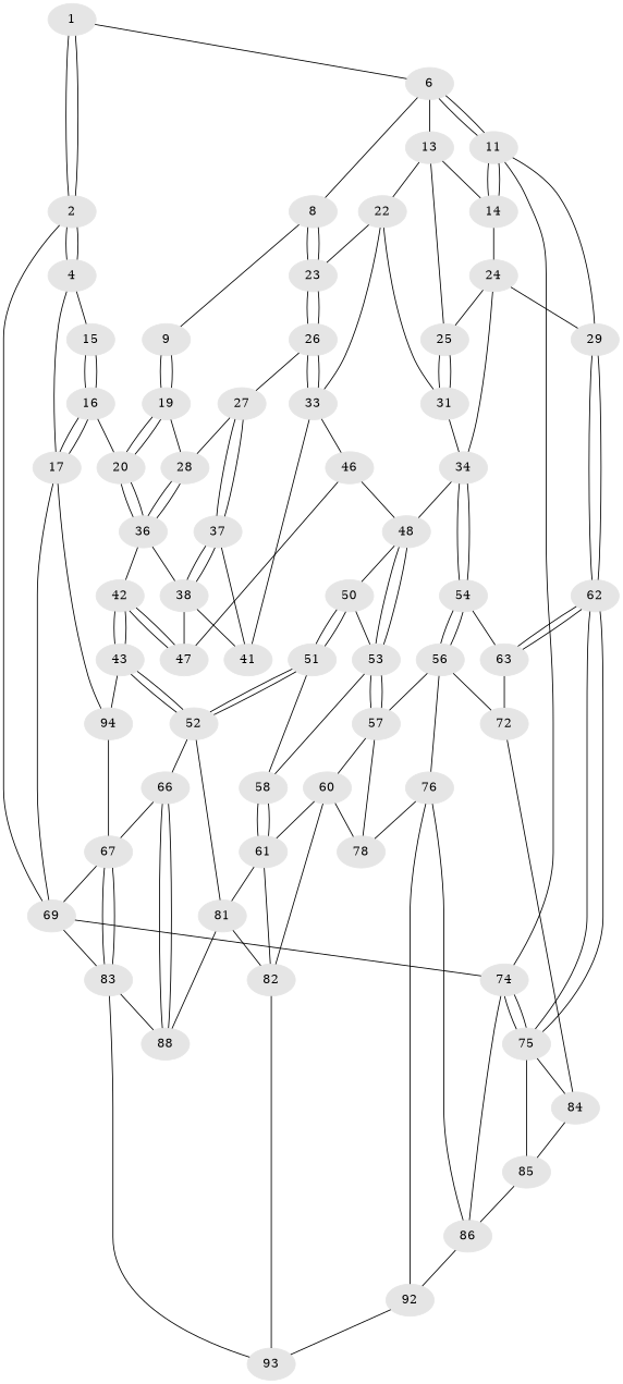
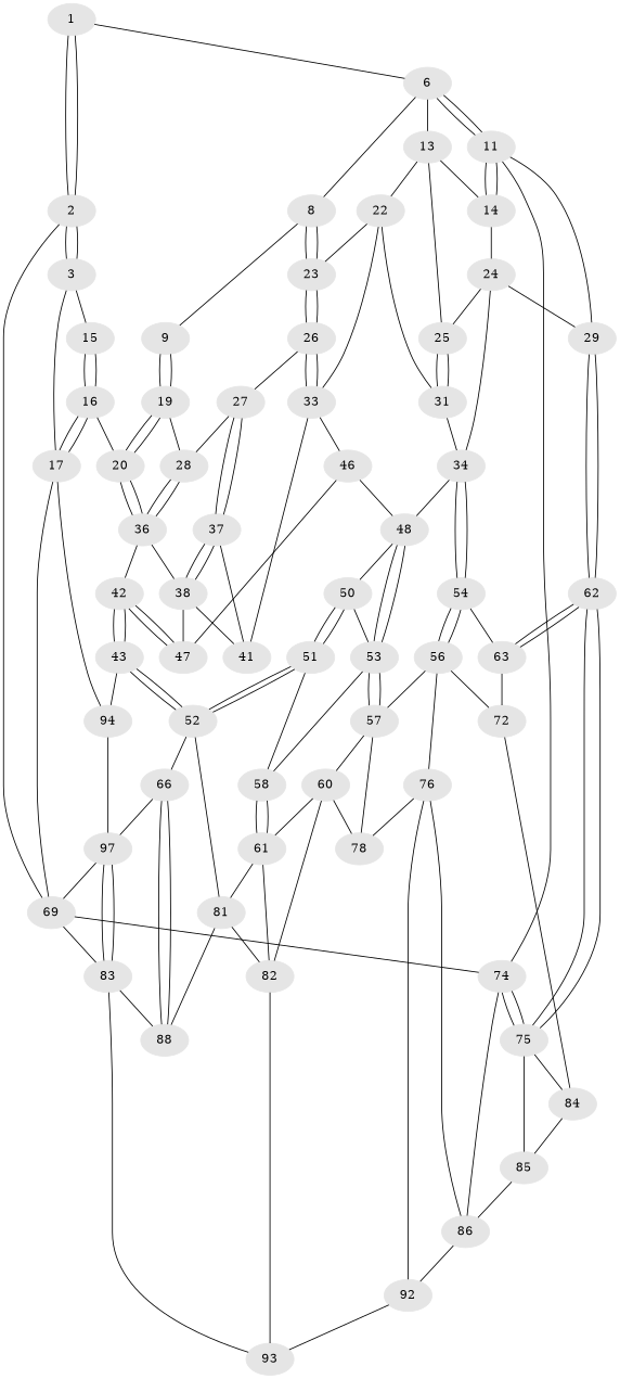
  graph {
    node [color=gray90 style=filled]
    1
    2
    6 [super="+7"]
-   3 [super="+4" label=4]
+   3 [super="+4"]
    69 [super="+70"]
    11 [super="+12"]
    8
    13 [super="+21"]
    15
    17 [super="+18"]
    14
    29
    74
    83 [super="+89"]
    16
    n16 [label=94]
    9
    19
    23
    22 [super="+32"]
    25
    26
    20
    28
    24 [super="+30"]
    62
    75 [super="+87"]
    86 [super="+94"]
    31
    33 [super="+40"]
    34 [super="+35"]
    36 [super="+39"]
-   67 [super="+68"]
+   67 [super="+68" label=97]
    38 [super="+45"]
    42
    41
    46
    27
    48 [super="+49"]
    n40 [label=54]
    37
    63 [super="+64"]
    47
    50
    53 [super="+54"]
    56 [super="+71"]
    43
    52 [super="+65"]
    66
    81 [super="+90"]
    51
    58
    57 [super="+59"]
    61 [super="+80"]
    88
    82 [super="+91"]
    60 [super="+79"]
    78
    72 [super="+73"]
    76 [super="+77"]
    84
    92
    93
    85
    1 -- 2
    1 -- 2
    1 -- 6
    2 -- 3
    2 -- 3
    2 -- 69
    6 -- 11
    6 -- 11
    6 -- 8
    6 -- 13
    3 -- 15
    3 -- 17
    69 -- 74
    69 -- 83
    11 -- 14
    11 -- 14
    11 -- 29
    11 -- 74
    8 -- 9
    8 -- 23
    8 -- 23
    13 -- 14
    13 -- 22
    13 -- 25
    15 -- 16
    15 -- 16
    17 -- 69
    17 -- n16
    14 -- 24
    29 -- 62
    29 -- 62
    74 -- 75
    74 -- 75
    74 -- 86
    83 -- 88
    83 -- 93
    16 -- 17
    16 -- 17
    16 -- 20
    n16 -- 67
    9 -- 19
    9 -- 19
    19 -- 20
    19 -- 20
    19 -- 28
    23 -- 26
    23 -- 26
    22 -- 23
    22 -- 31
    22 -- 33
    25 -- 31
    25 -- 31
    26 -- 33
    26 -- 33
    26 -- 27
    20 -- 36
    20 -- 36
    28 -- 36
    28 -- 36
    24 -- 29
    24 -- 25
    24 -- 34
    62 -- 75
    62 -- 75
    62 -- 63
    62 -- 63
    75 -- 84
    75 -- 85
    86 -- 92
    31 -- 34
    33 -- 41
    33 -- 46
    34 -- 48
    34 -- n40
    34 -- n40
    36 -- 38
    36 -- 42
    67 -- 69
    67 -- 83
    67 -- 83
    38 -- 41
    38 -- 47
    42 -- 47
    42 -- 47
    42 -- 43
    42 -- 43
    46 -- 48
    46 -- 47
    27 -- 28
    27 -- 37
    27 -- 37
    48 -- 50
    48 -- 53
    48 -- 53
    n40 -- 63
    n40 -- 56
    n40 -- 56
    37 -- 38
    37 -- 38
    37 -- 41
    63 -- 72 [weight=2]
    50 -- 53
    50 -- 51
    50 -- 51
    53 -- 58
    53 -- 57
    53 -- 57
    56 -- 57
    56 -- 72
    56 -- 76
    43 -- n16
    43 -- 52
    43 -- 52
    52 -- 66
    52 -- 81
    66 -- 67
    66 -- 88
    66 -- 88
    81 -- 88
    81 -- 82
    51 -- 52
    51 -- 52
    51 -- 58
    58 -- 61
    58 -- 61
    57 -- 60
    57 -- 78
    61 -- 81
    61 -- 82
    82 -- 93
    60 -- 61
    60 -- 82
    60 -- 78
    72 -- 84
    76 -- 86
    76 -- 78
    76 -- 92
    84 -- 85
    92 -- 93
    85 -- 86
  }
